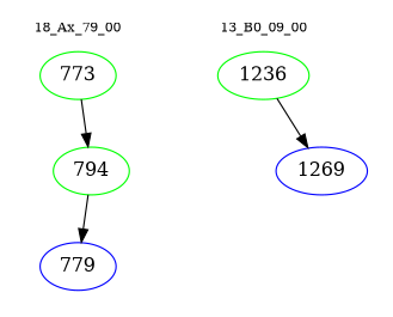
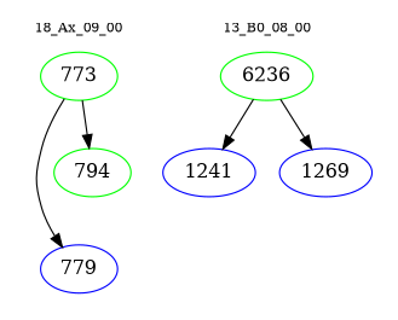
  digraph {
    node [color=green]
    edge [color=black]
    n1 [label=773]
    n2 [color=blue label=779]
    n3 [label=794]
-   n4 [label=1236]
+   n4 [label=6236]
+   n5 [color=blue label=1241]
    n6 [color=blue label=1269]
    subgraph cluster_1 {
      color=white
      fontsize=10
-     label="18_Ax_79_00"
+     label="18_Ax_09_00"
      n1
      n2
      n3
    }
    subgraph cluster_2 {
      color=white
      fontsize=10
-     label="13_B0_09_00"
+     label="13_B0_08_00"
      n4
+     n5
      n6
    }
-   n3 -> n2
+   n1 -> n2
    n1 -> n3
+   n4 -> n5
    n4 -> n6
  }
